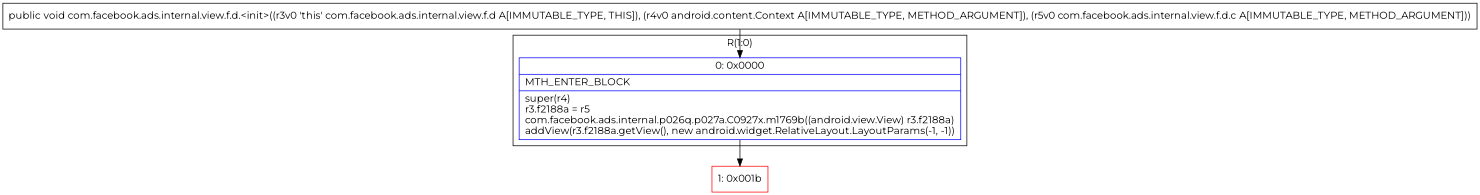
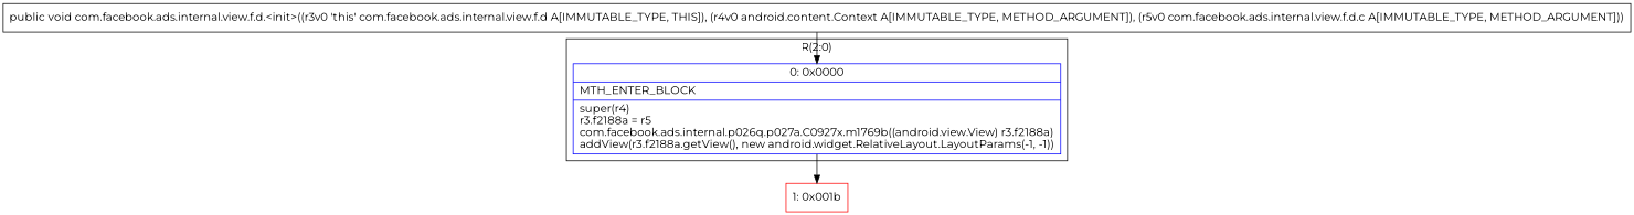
  digraph {
    fontname=Montserrat
    node [shape=record fontname=Montserrat]
    edge [fontname=Montserrat]
    n1 [color=blue label="{0\:\ 0x0000|MTH_ENTER_BLOCK\l|super(r4)\lr3.f2188a = r5\lcom.facebook.ads.internal.p026q.p027a.C0927x.m1769b((android.view.View) r3.f2188a)\laddView(r3.f2188a.getView(), new android.widget.RelativeLayout.LayoutParams(\-1, \-1))\l}"]
    n2 [color=red label="{1\:\ 0x001b}"]
    n3 [label="{public void com.facebook.ads.internal.view.f.d.\<init\>((r3v0 'this' com.facebook.ads.internal.view.f.d A[IMMUTABLE_TYPE, THIS]), (r4v0 android.content.Context A[IMMUTABLE_TYPE, METHOD_ARGUMENT]), (r5v0 com.facebook.ads.internal.view.f.d.c A[IMMUTABLE_TYPE, METHOD_ARGUMENT])) }"]
    subgraph cluster_1 {
-     label="R(1:0)"
+     label="R(2:0)"
      n1
    }
    n1 -> n2
    n3 -> n1
  }
